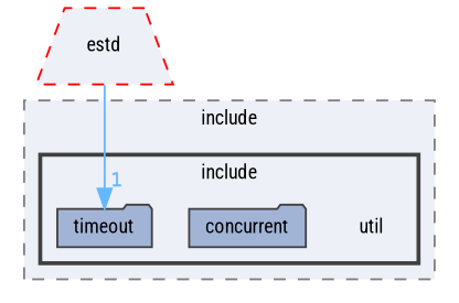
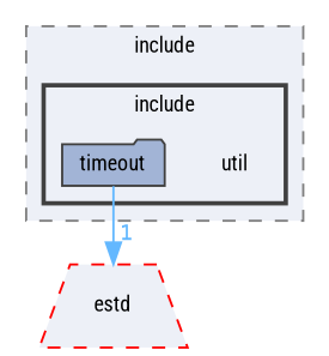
  digraph {
    compound=true
    fontname="Roboto Condensed"
    node [fontname="Roboto Condensed" fontsize=10 shape=folder color=grey25 fillcolor="#a2b4d6" style=filled]
    n1 [height=0.2 label=util shape=plaintext width=0.4 color="" fillcolor="" style=""]
-   n2 [height=0.2 label=concurrent width=0.4]
    n3 [height=0.2 label=timeout width=0.4]
    n4 [color=red fillcolor="#edf0f7" height=0.2 label=estd shape=trapezium style="filled,dashed" width=0.4]
    subgraph cluster_1 {
      bgcolor="#edf0f7"
      fontsize=10
      label=include
      pencolor=grey50
      style="filled,dashed"
      subgraph cluster_2 {
        bgcolor="#edf0f7"
        fontsize=10
        pencolor=grey25
        style="filled,bold"
        n1
-       n2
        n3
      }
    }
-   n4 -> n3 [color=steelblue1 fontcolor=steelblue1 fontname="Roboto Condensed" fontsize=10 headlabel=1 labeldistance=1.5 labelfontname=Helvetica labelfontsize=10]
+   n3 -> n4 [color=steelblue1 fontcolor=steelblue1 fontname="Roboto Condensed" fontsize=10 headlabel=1 labeldistance=1.5 labelfontname=Helvetica labelfontsize=10]
  }
